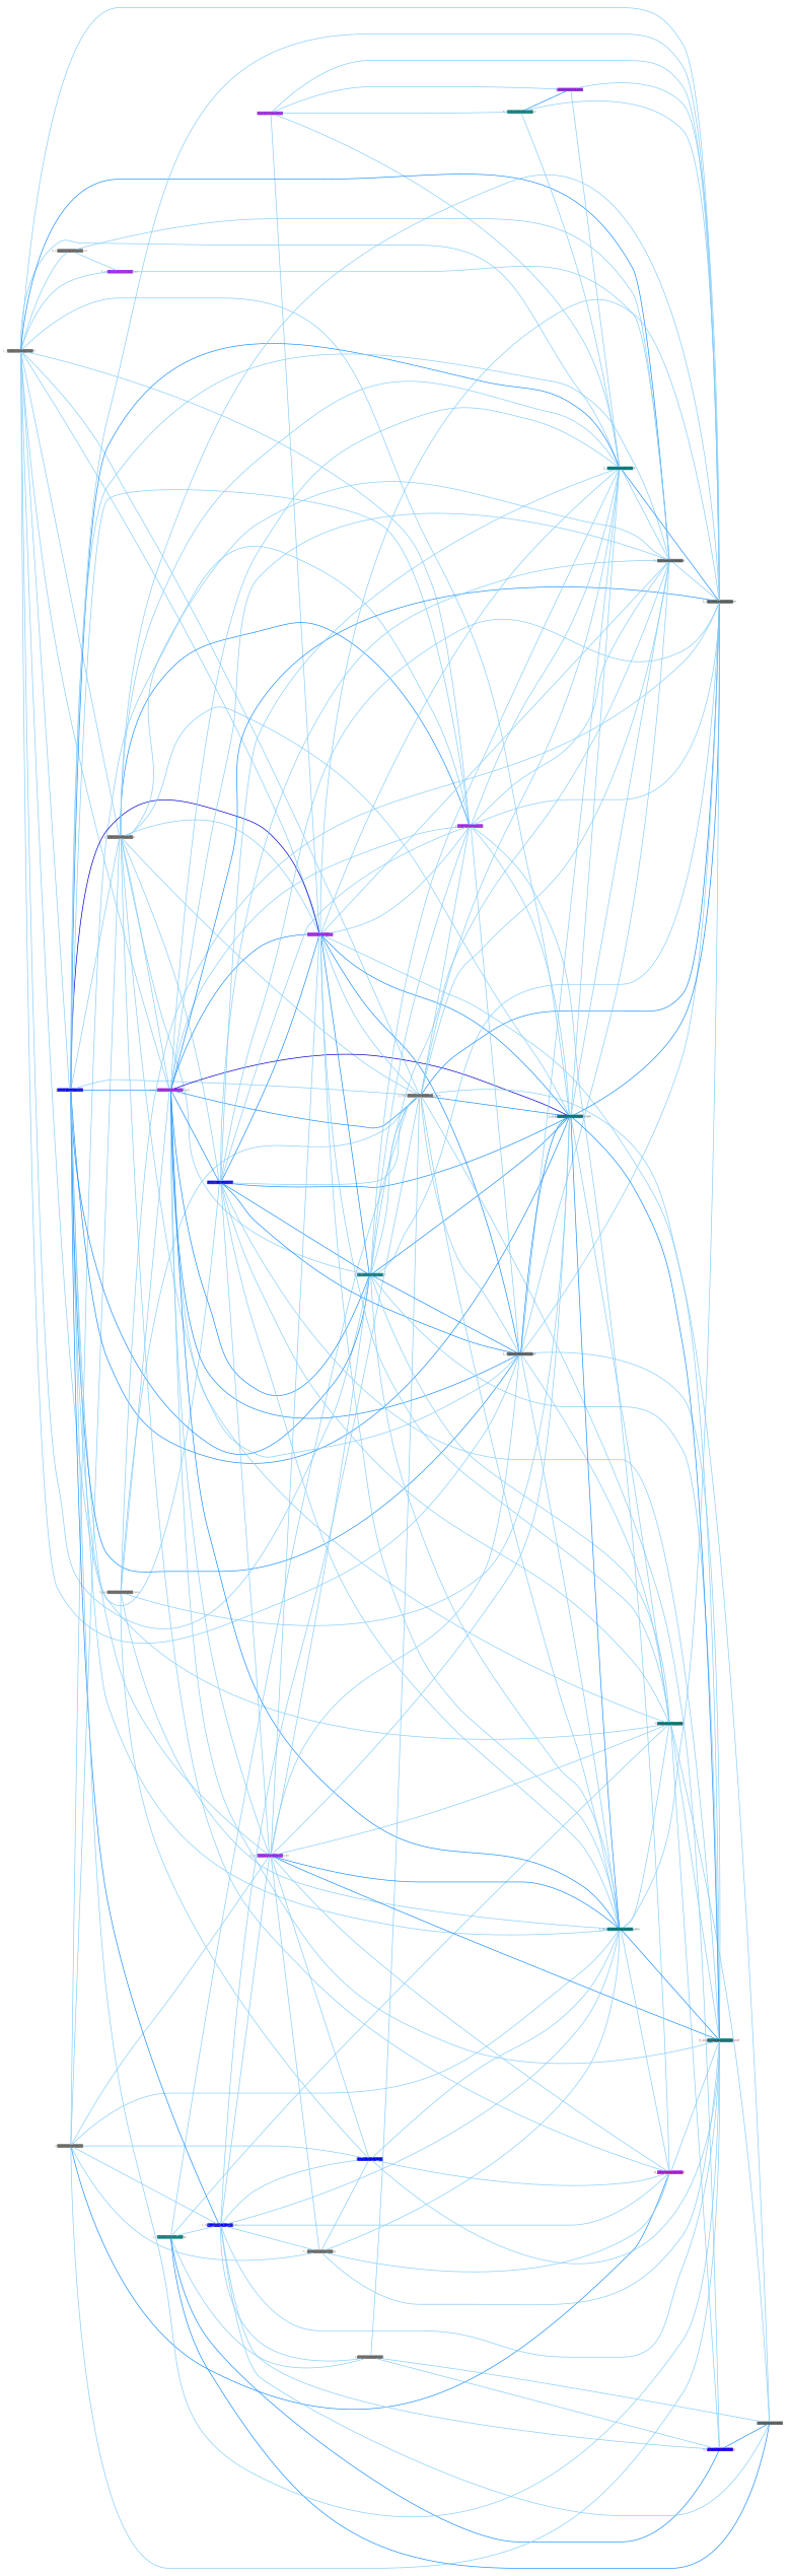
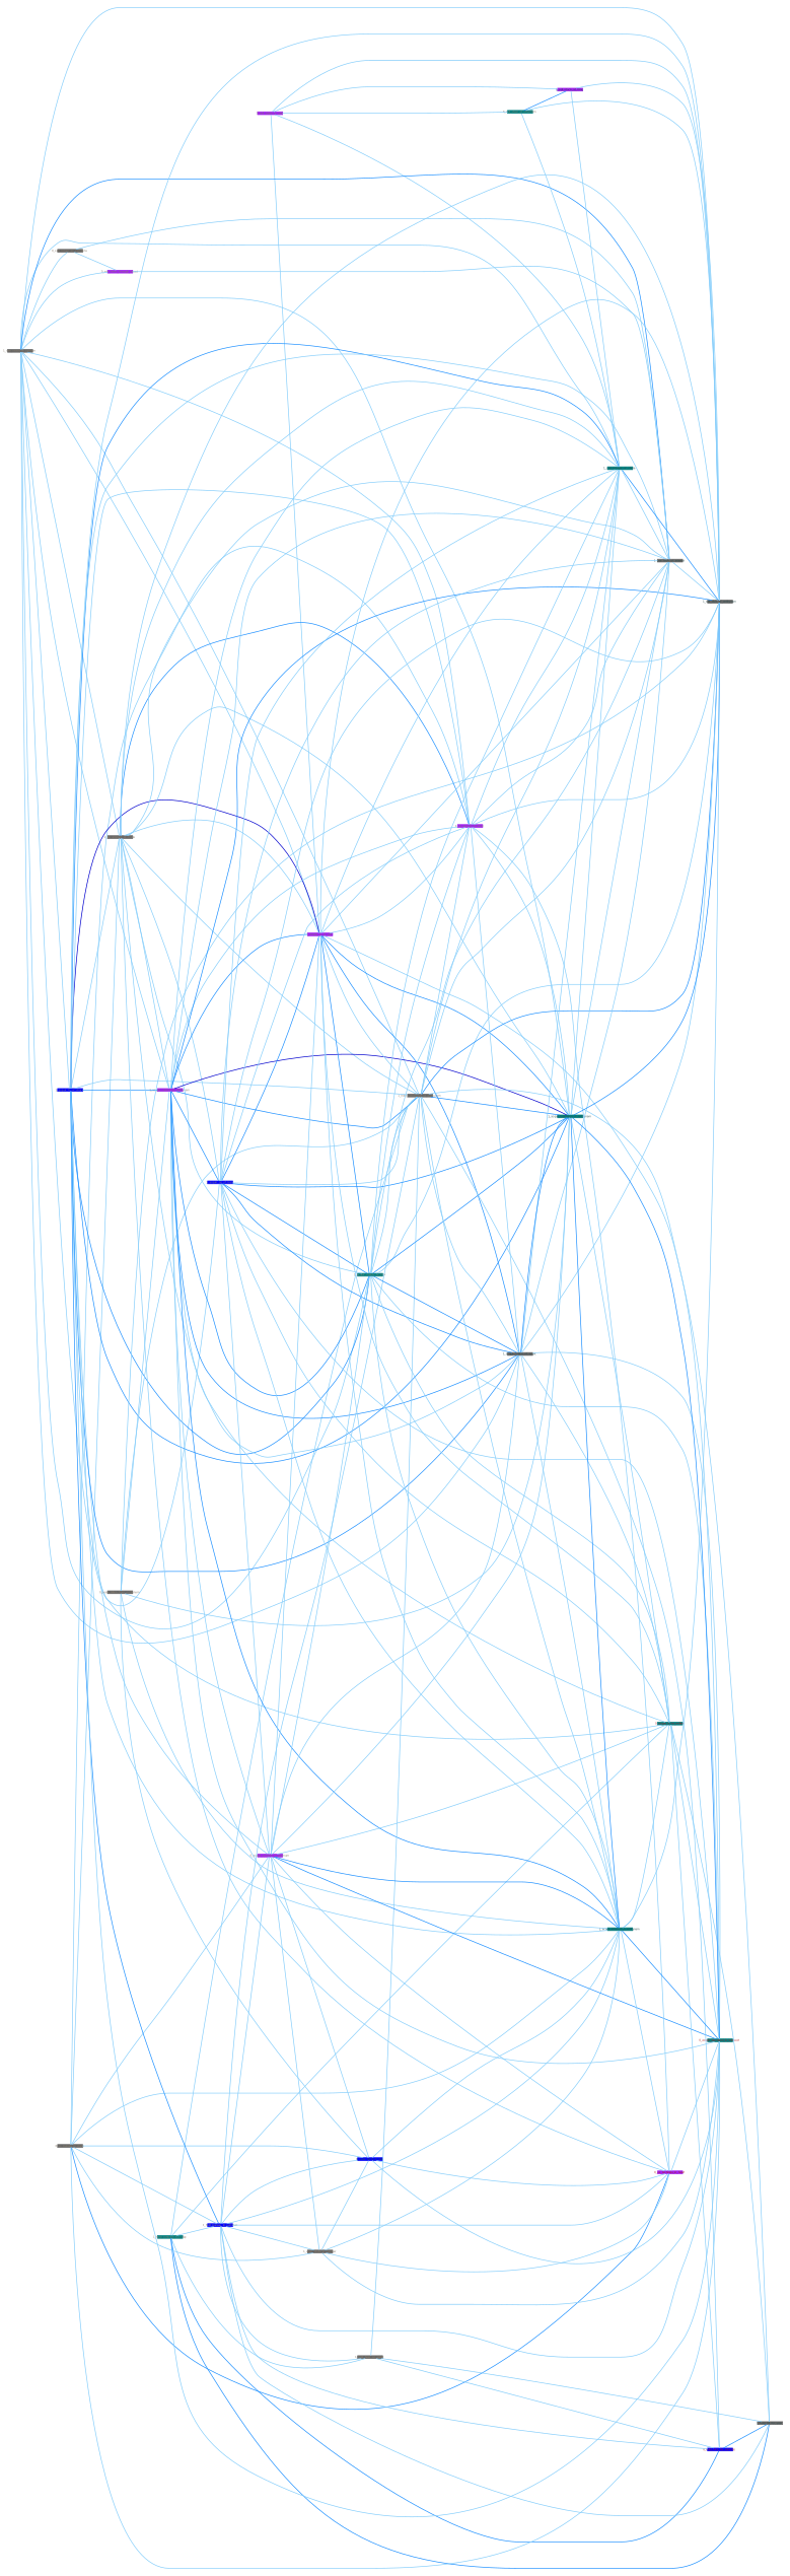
  graph {
    fontname="DejaVu Sans"
    rankdir=LR
    node [color=gray40 fixedsize=true fontcolor="#8b7d6b" fontname="DejaVu Sans" fontsize=4 shape=polygon style=filled]
    edge [color="#87cefa" fontname="DejaVu Sans" w=1]
    "0_sell_stake_to_unit " [color=purple height=.06 width=.5]
    "1_hold_contract_for_ship " [color=teal height=.06 width=.5]
    "1_see_vision_of_system " [height=.06 width=.5]
    "0_us_bureau_in_state " [height=.06 width=.5]
    "1_acquir_%_of_share " [color=blue height=.06 width=.5]
    "0_seek_billion_from_entitynam " [height=.06 width=.5]
    "0_see_return_as_compens " [height=.06 width=.5]
    "1_us_amount_of_crude " [height=.06 width=.5]
    "1_acquir_control_of_entitynam " [color=purple height=.06 width=.5]
-   "0_hold_summit_in_summer " [color=blue height=.06 width=.5]
+   "0_hold_summit_in_summer " [color=blue height=.06 width=.5 label="0_hold_bureau_in_summer"]
    "0_sell_steel_at_othernum " [color=teal height=.06 width=.5]
    "1_acquir_on_of_busi " [color=blue height=.06 width=.5]
    "1_hold_hear_on_applic " [height=.06 width=.5]
    "0_acquir_system_in_yearnum " [color=purple height=.06 width=.5]
    "1_acquir_%_of_unit " [color=purple height=.06 width=.5]
    "1_acquir_maker_of_tool " [color=teal height=.06 width=.5]
    "1_hold_settlement_of_entitynam " [height=.06 width=.5]
    "1_us_assort_of_devic " [color=purple height=.06 width=.5]
    "1_seen_doubl_in_number " [height=.06 width=.5]
    "0_see_them_through_disast " [color=purple height=.06 width=.5]
    "0_us_techniqu_in_heart " [color=purple fontcolor="#b22222" height=.06 width=.5]
    "0_acquir_it_for_million " [color=teal fontcolor="#b22222" height=.06 width=.5]
    "0_hold_rate_for_advertis " [color=blue fontcolor="#b22222" height=.06 width=.5]
    "0_acquir_laboratori_in_transact " [color=teal fontcolor="#b22222" height=.06 width=.5]
    "0_sell_stock_at_time " [color=purple fontcolor="#2f4f4f" height=.06 width=.5]
    "1_sell_number_of_share " [color=teal fontcolor="#2f4f4f" height=.06 width=.5]
    "1_sell_divis_of_entitynam " [fontcolor="#2f4f4f" height=.06 width=.5]
    "1_hold_bill_for_year " [fontcolor="#2f4f4f" height=.06 width=.5]
    "1_acquir_million_of_asset " [fontcolor="#2f4f4f" height=.06 width=.5]
    "1_acquir_laboratori_of_entitynam " [color=teal fontcolor="#2f4f4f" height=.06 width=.5]
    "1_see_reviv_of_interest " [fontcolor="#2f4f4f" height=.06 width=.5]
    "0_seek_term_in_bid " [color=blue fontcolor="#2f4f4f" height=.06 width=.5]
    "1_acquir_interest_in_entitynam " [color=teal fontcolor="#2f4f4f" height=.06 width=.5]
    subgraph sub_1 {
      "0_sell_stake_to_unit "
      "1_hold_contract_for_ship "
      "1_see_vision_of_system "
      "0_us_bureau_in_state "
      "1_acquir_%_of_share "
      "0_seek_billion_from_entitynam "
      "0_see_return_as_compens "
      "1_us_amount_of_crude "
      "1_acquir_control_of_entitynam "
      "0_hold_summit_in_summer "
      "0_sell_steel_at_othernum "
      "1_acquir_on_of_busi "
      "1_hold_hear_on_applic "
      "0_acquir_system_in_yearnum "
      "1_acquir_%_of_unit "
      "1_acquir_maker_of_tool "
      "1_hold_settlement_of_entitynam "
      "1_us_assort_of_devic "
      "1_seen_doubl_in_number "
      "0_see_them_through_disast "
    }
    subgraph sub_2 {
      "0_us_techniqu_in_heart "
      "0_acquir_it_for_million "
      "0_hold_rate_for_advertis "
      "0_acquir_laboratori_in_transact "
    }
    "0_sell_stake_to_unit " -- "0_sell_steel_at_othernum "
    "0_sell_stake_to_unit " -- "1_acquir_%_of_unit "
    "0_sell_stake_to_unit " -- "0_sell_stock_at_time "
    "0_sell_stake_to_unit " -- "1_sell_number_of_share "
    "0_sell_stake_to_unit " -- "1_sell_divis_of_entitynam "
    "1_hold_contract_for_ship " -- "0_hold_summit_in_summer "
    "1_hold_contract_for_ship " -- "1_hold_hear_on_applic "
    "1_hold_contract_for_ship " -- "1_hold_settlement_of_entitynam "
    "1_hold_contract_for_ship " -- "0_acquir_it_for_million "
    "1_hold_contract_for_ship " -- "0_hold_rate_for_advertis " [color="#1e90ff" w=2]
    "1_hold_contract_for_ship " -- "1_hold_bill_for_year " [color="#1e90ff" w=2]
    "1_see_vision_of_system " -- "1_acquir_%_of_share "
    "1_see_vision_of_system " -- "0_see_return_as_compens "
    "1_see_vision_of_system " -- "1_us_amount_of_crude "
    "1_see_vision_of_system " -- "1_acquir_control_of_entitynam "
    "1_see_vision_of_system " -- "1_acquir_on_of_busi "
    "1_see_vision_of_system " -- "1_acquir_%_of_unit "
    "1_see_vision_of_system " -- "1_acquir_maker_of_tool "
    "1_see_vision_of_system " -- "1_hold_settlement_of_entitynam "
    "1_see_vision_of_system " -- "1_us_assort_of_devic "
    "1_see_vision_of_system " -- "0_see_them_through_disast "
    "1_see_vision_of_system " -- "1_sell_number_of_share "
    "1_see_vision_of_system " -- "1_sell_divis_of_entitynam "
    "1_see_vision_of_system " -- "1_acquir_million_of_asset "
    "1_see_vision_of_system " -- "1_acquir_laboratori_of_entitynam "
    "1_see_vision_of_system " -- "1_see_reviv_of_interest " [color="#1e90ff" w=2]
    "0_us_bureau_in_state " -- "1_us_amount_of_crude "
    "0_us_bureau_in_state " -- "0_hold_summit_in_summer "
    "0_us_bureau_in_state " -- "0_acquir_system_in_yearnum "
    "0_us_bureau_in_state " -- "1_us_assort_of_devic "
    "0_us_bureau_in_state " -- "1_seen_doubl_in_number "
    "0_us_bureau_in_state " -- "0_us_techniqu_in_heart " [color="#1e90ff" w=2]
    "0_us_bureau_in_state " -- "0_acquir_laboratori_in_transact "
    "0_us_bureau_in_state " -- "0_seek_term_in_bid "
    "0_us_bureau_in_state " -- "1_acquir_interest_in_entitynam "
    "1_acquir_%_of_share " -- "1_us_amount_of_crude "
    "1_acquir_%_of_share " -- "1_acquir_control_of_entitynam " [color="#1e90ff" w=2]
    "1_acquir_%_of_share " -- "0_hold_summit_in_summer " [color="#1e90ff" w=2]
    "1_acquir_%_of_share " -- "0_acquir_system_in_yearnum "
    "1_acquir_%_of_share " -- "1_acquir_%_of_unit " [color="#0000cd" w=3]
    "1_acquir_%_of_share " -- "1_acquir_maker_of_tool " [color="#1e90ff" w=2]
    "1_acquir_%_of_share " -- "1_hold_settlement_of_entitynam "
    "1_acquir_%_of_share " -- "1_us_assort_of_devic "
    "1_acquir_%_of_share " -- "0_acquir_it_for_million "
    "1_acquir_%_of_share " -- "0_acquir_laboratori_in_transact "
    "1_acquir_%_of_share " -- "1_sell_number_of_share " [color="#1e90ff" w=2]
    "1_acquir_%_of_share " -- "1_sell_divis_of_entitynam "
    "1_acquir_%_of_share " -- "1_acquir_million_of_asset " [color="#1e90ff" w=2]
    "1_acquir_%_of_share " -- "1_acquir_laboratori_of_entitynam " [color="#1e90ff" w=2]
    "1_acquir_%_of_share " -- "1_see_reviv_of_interest "
    "1_acquir_%_of_share " -- "1_acquir_interest_in_entitynam "
    "0_seek_billion_from_entitynam " -- "1_acquir_control_of_entitynam "
    "0_seek_billion_from_entitynam " -- "1_hold_settlement_of_entitynam "
    "0_seek_billion_from_entitynam " -- "1_sell_divis_of_entitynam "
    "0_seek_billion_from_entitynam " -- "1_acquir_laboratori_of_entitynam "
    "0_seek_billion_from_entitynam " -- "0_seek_term_in_bid "
    "0_seek_billion_from_entitynam " -- "1_acquir_interest_in_entitynam "
    "0_see_return_as_compens " -- "0_see_them_through_disast "
    "0_see_return_as_compens " -- "1_see_reviv_of_interest "
    "1_us_amount_of_crude " -- "1_acquir_control_of_entitynam "
    "1_us_amount_of_crude " -- "1_acquir_on_of_busi "
    "1_us_amount_of_crude " -- "1_acquir_%_of_unit "
    "1_us_amount_of_crude " -- "1_acquir_maker_of_tool "
    "1_us_amount_of_crude " -- "1_hold_settlement_of_entitynam "
    "1_us_amount_of_crude " -- "1_us_assort_of_devic " [color="#1e90ff" w=2]
    "1_us_amount_of_crude " -- "0_us_techniqu_in_heart "
    "1_us_amount_of_crude " -- "1_sell_number_of_share "
    "1_us_amount_of_crude " -- "1_sell_divis_of_entitynam "
    "1_us_amount_of_crude " -- "1_acquir_million_of_asset "
    "1_us_amount_of_crude " -- "1_acquir_laboratori_of_entitynam "
    "1_us_amount_of_crude " -- "1_see_reviv_of_interest "
    "1_acquir_control_of_entitynam " -- "1_acquir_on_of_busi " [color="#1e90ff" w=2]
    "1_acquir_control_of_entitynam " -- "0_acquir_system_in_yearnum "
    "1_acquir_control_of_entitynam " -- "1_acquir_%_of_unit " [color="#1e90ff" w=2]
    "1_acquir_control_of_entitynam " -- "1_acquir_maker_of_tool " [color="#1e90ff" w=2]
    "1_acquir_control_of_entitynam " -- "1_hold_settlement_of_entitynam " [color="#1e90ff" w=2]
    "1_acquir_control_of_entitynam " -- "1_us_assort_of_devic "
    "1_acquir_control_of_entitynam " -- "0_acquir_it_for_million "
    "1_acquir_control_of_entitynam " -- "0_acquir_laboratori_in_transact "
    "1_acquir_control_of_entitynam " -- "1_sell_number_of_share "
    "1_acquir_control_of_entitynam " -- "1_sell_divis_of_entitynam " [color="#1e90ff" w=2]
    "1_acquir_control_of_entitynam " -- "1_acquir_million_of_asset " [color="#1e90ff" w=2]
    "1_acquir_control_of_entitynam " -- "1_acquir_laboratori_of_entitynam " [color="#0000cd" w=3]
    "1_acquir_control_of_entitynam " -- "1_see_reviv_of_interest "
    "1_acquir_control_of_entitynam " -- "1_acquir_interest_in_entitynam " [color="#1e90ff" w=2]
    "0_hold_summit_in_summer " -- "1_hold_hear_on_applic "
    "0_hold_summit_in_summer " -- "0_acquir_system_in_yearnum "
    "0_hold_summit_in_summer " -- "1_hold_settlement_of_entitynam "
    "0_hold_summit_in_summer " -- "1_seen_doubl_in_number "
    "0_hold_summit_in_summer " -- "0_us_techniqu_in_heart "
    "0_hold_summit_in_summer " -- "0_hold_rate_for_advertis "
    "0_hold_summit_in_summer " -- "0_acquir_laboratori_in_transact "
    "0_hold_summit_in_summer " -- "1_hold_bill_for_year "
    "0_hold_summit_in_summer " -- "0_seek_term_in_bid "
    "0_hold_summit_in_summer " -- "1_acquir_interest_in_entitynam "
    "0_sell_steel_at_othernum " -- "0_sell_stock_at_time " [color="#1e90ff" w=2]
    "0_sell_steel_at_othernum " -- "1_sell_number_of_share "
    "0_sell_steel_at_othernum " -- "1_sell_divis_of_entitynam "
    "1_acquir_on_of_busi " -- "0_acquir_system_in_yearnum "
    "1_acquir_on_of_busi " -- "1_acquir_%_of_unit " [color="#1e90ff" w=2]
    "1_acquir_on_of_busi " -- "1_acquir_maker_of_tool " [color="#1e90ff" w=2]
    "1_acquir_on_of_busi " -- "1_hold_settlement_of_entitynam "
    "1_acquir_on_of_busi " -- "1_us_assort_of_devic "
    "1_acquir_on_of_busi " -- "0_acquir_it_for_million "
    "1_acquir_on_of_busi " -- "0_acquir_laboratori_in_transact "
    "1_acquir_on_of_busi " -- "1_sell_number_of_share "
    "1_acquir_on_of_busi " -- "1_sell_divis_of_entitynam "
    "1_acquir_on_of_busi " -- "1_acquir_million_of_asset " [color="#1e90ff" w=2]
    "1_acquir_on_of_busi " -- "1_acquir_laboratori_of_entitynam " [color="#1e90ff" w=2]
    "1_acquir_on_of_busi " -- "1_see_reviv_of_interest "
    "1_acquir_on_of_busi " -- "1_acquir_interest_in_entitynam "
    "1_hold_hear_on_applic " -- "1_hold_settlement_of_entitynam "
    "1_hold_hear_on_applic " -- "0_hold_rate_for_advertis "
    "1_hold_hear_on_applic " -- "1_hold_bill_for_year "
    "0_acquir_system_in_yearnum " -- "1_acquir_%_of_unit "
    "0_acquir_system_in_yearnum " -- "1_acquir_maker_of_tool "
    "0_acquir_system_in_yearnum " -- "1_seen_doubl_in_number "
    "0_acquir_system_in_yearnum " -- "0_us_techniqu_in_heart "
    "0_acquir_system_in_yearnum " -- "0_acquir_it_for_million "
    "0_acquir_system_in_yearnum " -- "0_acquir_laboratori_in_transact " [color="#1e90ff" w=2]
    "0_acquir_system_in_yearnum " -- "1_acquir_million_of_asset "
    "0_acquir_system_in_yearnum " -- "1_acquir_laboratori_of_entitynam "
    "0_acquir_system_in_yearnum " -- "0_seek_term_in_bid "
    "0_acquir_system_in_yearnum " -- "1_acquir_interest_in_entitynam " [color="#1e90ff" w=2]
    "1_acquir_%_of_unit " -- "1_acquir_maker_of_tool " [color="#1e90ff" w=2]
    "1_acquir_%_of_unit " -- "1_hold_settlement_of_entitynam "
    "1_acquir_%_of_unit " -- "1_us_assort_of_devic "
    "1_acquir_%_of_unit " -- "0_acquir_it_for_million "
    "1_acquir_%_of_unit " -- "0_acquir_laboratori_in_transact "
    "1_acquir_%_of_unit " -- "1_sell_number_of_share "
    "1_acquir_%_of_unit " -- "1_sell_divis_of_entitynam "
    "1_acquir_%_of_unit " -- "1_acquir_million_of_asset " [color="#1e90ff" w=2]
    "1_acquir_%_of_unit " -- "1_acquir_laboratori_of_entitynam " [color="#1e90ff" w=2]
    "1_acquir_%_of_unit " -- "1_see_reviv_of_interest "
    "1_acquir_%_of_unit " -- "1_acquir_interest_in_entitynam "
    "1_acquir_maker_of_tool " -- "1_hold_settlement_of_entitynam "
    "1_acquir_maker_of_tool " -- "1_us_assort_of_devic "
    "1_acquir_maker_of_tool " -- "0_acquir_it_for_million "
    "1_acquir_maker_of_tool " -- "0_acquir_laboratori_in_transact "
    "1_acquir_maker_of_tool " -- "1_sell_number_of_share "
    "1_acquir_maker_of_tool " -- "1_sell_divis_of_entitynam "
    "1_acquir_maker_of_tool " -- "1_acquir_million_of_asset " [color="#1e90ff" w=2]
    "1_acquir_maker_of_tool " -- "1_acquir_laboratori_of_entitynam " [color="#1e90ff" w=2]
    "1_acquir_maker_of_tool " -- "1_see_reviv_of_interest "
    "1_acquir_maker_of_tool " -- "1_acquir_interest_in_entitynam "
    "1_hold_settlement_of_entitynam " -- "1_us_assort_of_devic "
    "1_hold_settlement_of_entitynam " -- "0_hold_rate_for_advertis "
    "1_hold_settlement_of_entitynam " -- "1_sell_number_of_share "
    "1_hold_settlement_of_entitynam " -- "1_sell_divis_of_entitynam " [color="#1e90ff" w=2]
    "1_hold_settlement_of_entitynam " -- "1_hold_bill_for_year "
    "1_hold_settlement_of_entitynam " -- "1_acquir_million_of_asset "
    "1_hold_settlement_of_entitynam " -- "1_acquir_laboratori_of_entitynam " [color="#1e90ff" w=2]
    "1_hold_settlement_of_entitynam " -- "1_see_reviv_of_interest "
    "1_hold_settlement_of_entitynam " -- "1_acquir_interest_in_entitynam "
    "1_us_assort_of_devic " -- "0_us_techniqu_in_heart "
    "1_us_assort_of_devic " -- "1_sell_number_of_share "
    "1_us_assort_of_devic " -- "1_sell_divis_of_entitynam "
    "1_us_assort_of_devic " -- "1_acquir_million_of_asset "
    "1_us_assort_of_devic " -- "1_acquir_laboratori_of_entitynam "
    "1_us_assort_of_devic " -- "1_see_reviv_of_interest "
    "1_seen_doubl_in_number " -- "0_us_techniqu_in_heart "
    "1_seen_doubl_in_number " -- "0_acquir_laboratori_in_transact "
    "1_seen_doubl_in_number " -- "0_seek_term_in_bid "
    "1_seen_doubl_in_number " -- "1_acquir_interest_in_entitynam "
    "0_see_them_through_disast " -- "1_see_reviv_of_interest "
    "0_us_techniqu_in_heart " -- "0_acquir_laboratori_in_transact "
    "0_acquir_it_for_million " -- "0_hold_rate_for_advertis "
    "0_acquir_it_for_million " -- "0_acquir_laboratori_in_transact "
    "0_acquir_it_for_million " -- "1_hold_bill_for_year "
    "0_hold_rate_for_advertis " -- "1_hold_bill_for_year " [color="#1e90ff" w=2]
    "0_sell_stock_at_time " -- "1_sell_number_of_share "
    "0_sell_stock_at_time " -- "1_sell_divis_of_entitynam "
    "1_sell_number_of_share " -- "1_sell_divis_of_entitynam " [color="#1e90ff" w=2]
    "1_sell_number_of_share " -- "1_see_reviv_of_interest "
    "1_acquir_million_of_asset " -- "0_acquir_it_for_million "
    "1_acquir_million_of_asset " -- "0_acquir_laboratori_in_transact "
    "1_acquir_million_of_asset " -- "1_sell_number_of_share "
    "1_acquir_million_of_asset " -- "1_sell_divis_of_entitynam "
    "1_acquir_million_of_asset " -- "1_acquir_laboratori_of_entitynam " [color="#1e90ff" w=2]
    "1_acquir_million_of_asset " -- "1_see_reviv_of_interest "
    "1_acquir_million_of_asset " -- "1_acquir_interest_in_entitynam "
    "1_acquir_laboratori_of_entitynam " -- "0_acquir_it_for_million "
    "1_acquir_laboratori_of_entitynam " -- "0_acquir_laboratori_in_transact " [color="#1e90ff" w=2]
    "1_acquir_laboratori_of_entitynam " -- "1_sell_number_of_share "
    "1_acquir_laboratori_of_entitynam " -- "1_sell_divis_of_entitynam " [color="#1e90ff" w=2]
    "1_acquir_laboratori_of_entitynam " -- "1_see_reviv_of_interest "
    "1_acquir_laboratori_of_entitynam " -- "1_acquir_interest_in_entitynam " [color="#1e90ff" w=2]
    "1_see_reviv_of_interest " -- "1_sell_divis_of_entitynam "
    "0_seek_term_in_bid " -- "0_us_techniqu_in_heart "
    "0_seek_term_in_bid " -- "0_acquir_laboratori_in_transact "
    "0_seek_term_in_bid " -- "1_acquir_interest_in_entitynam "
    "1_acquir_interest_in_entitynam " -- "0_us_techniqu_in_heart "
    "1_acquir_interest_in_entitynam " -- "0_acquir_it_for_million "
    "1_acquir_interest_in_entitynam " -- "0_acquir_laboratori_in_transact " [color="#1e90ff" w=2]
    "1_acquir_interest_in_entitynam " -- "1_sell_divis_of_entitynam "
  }
